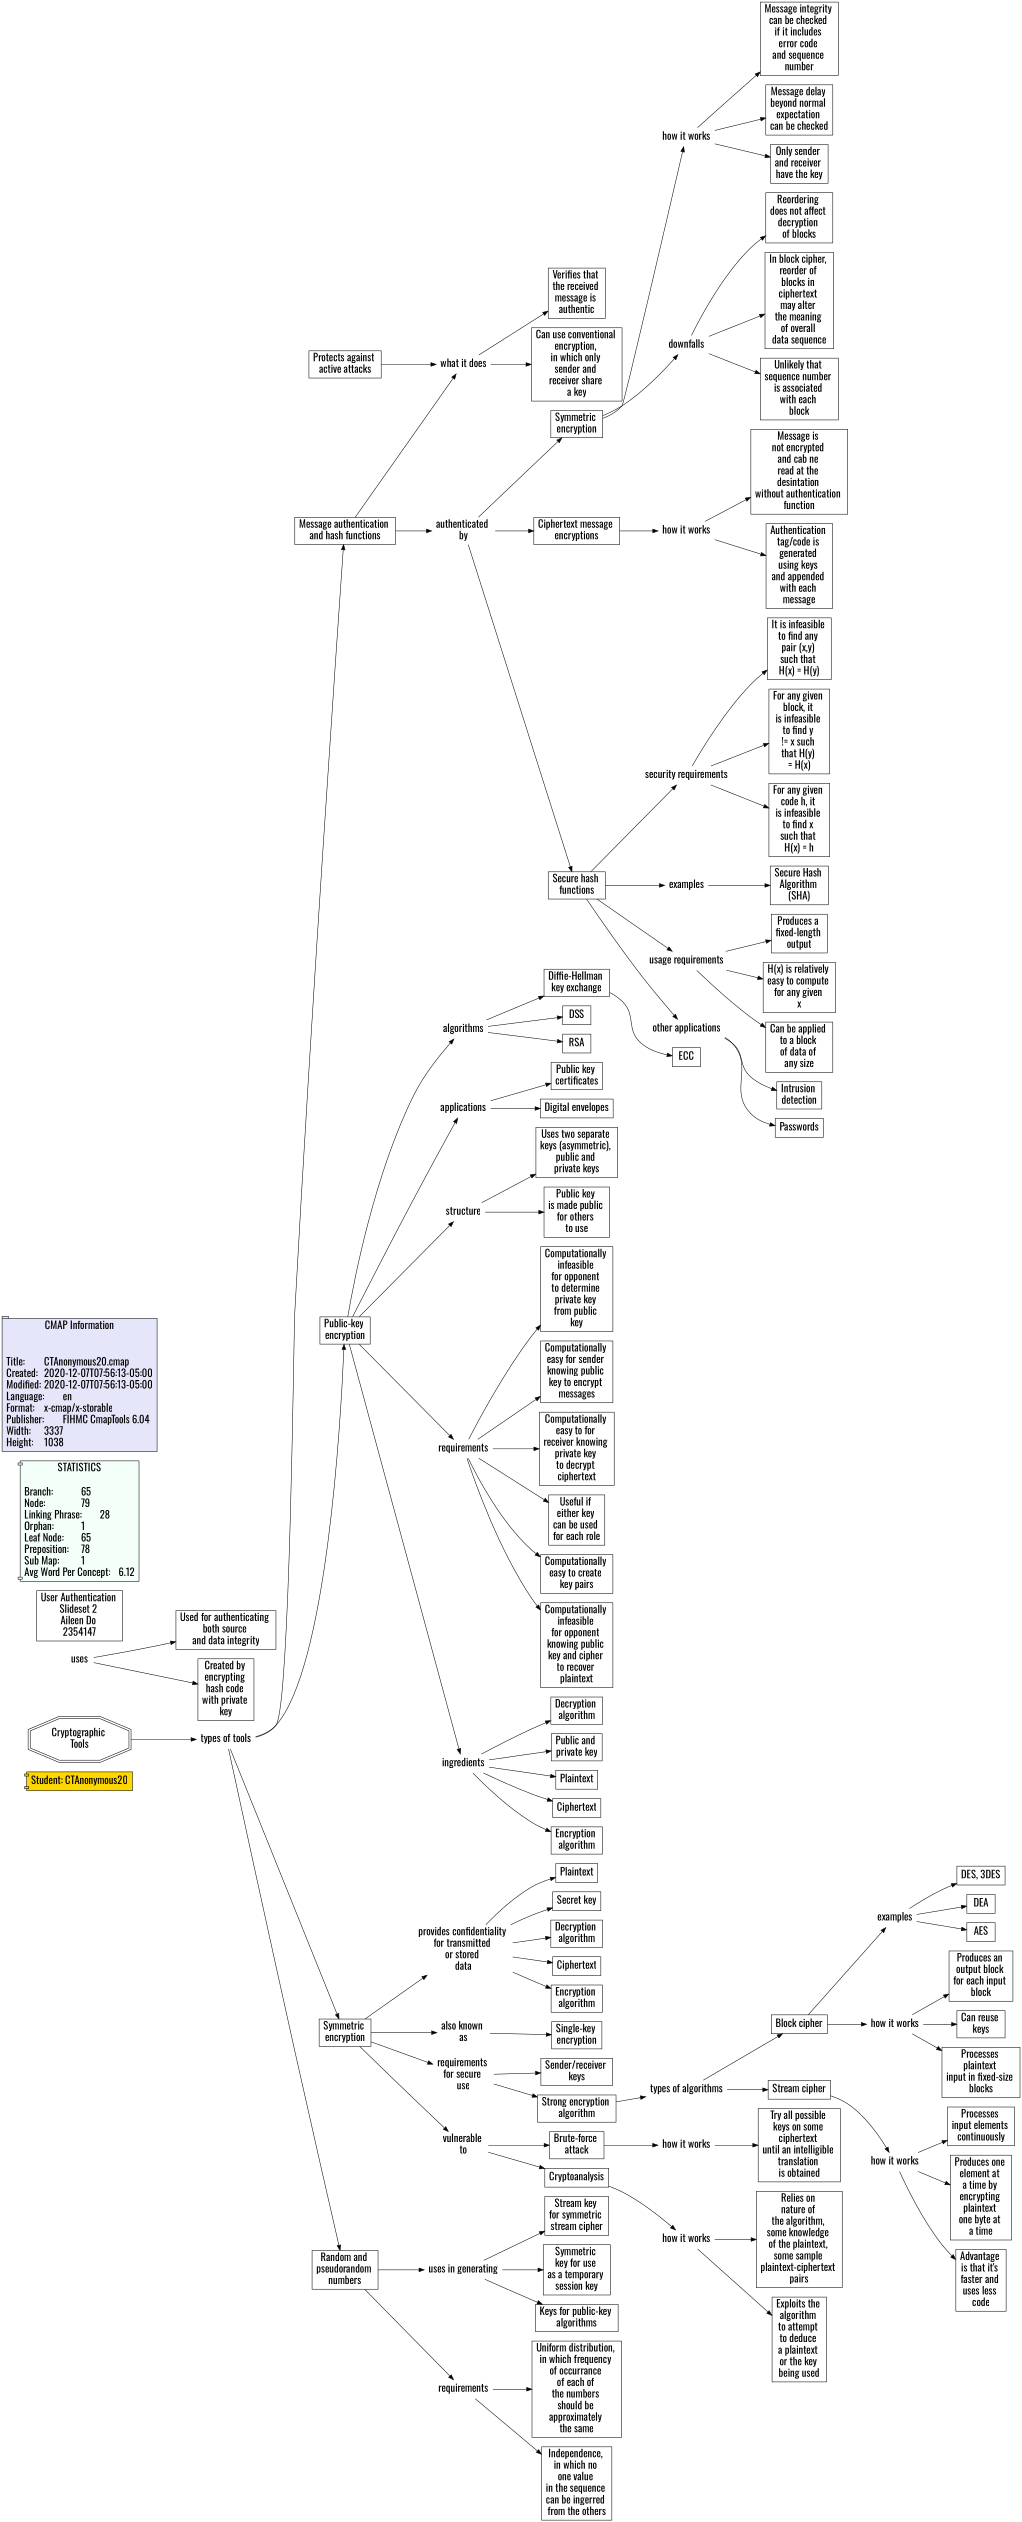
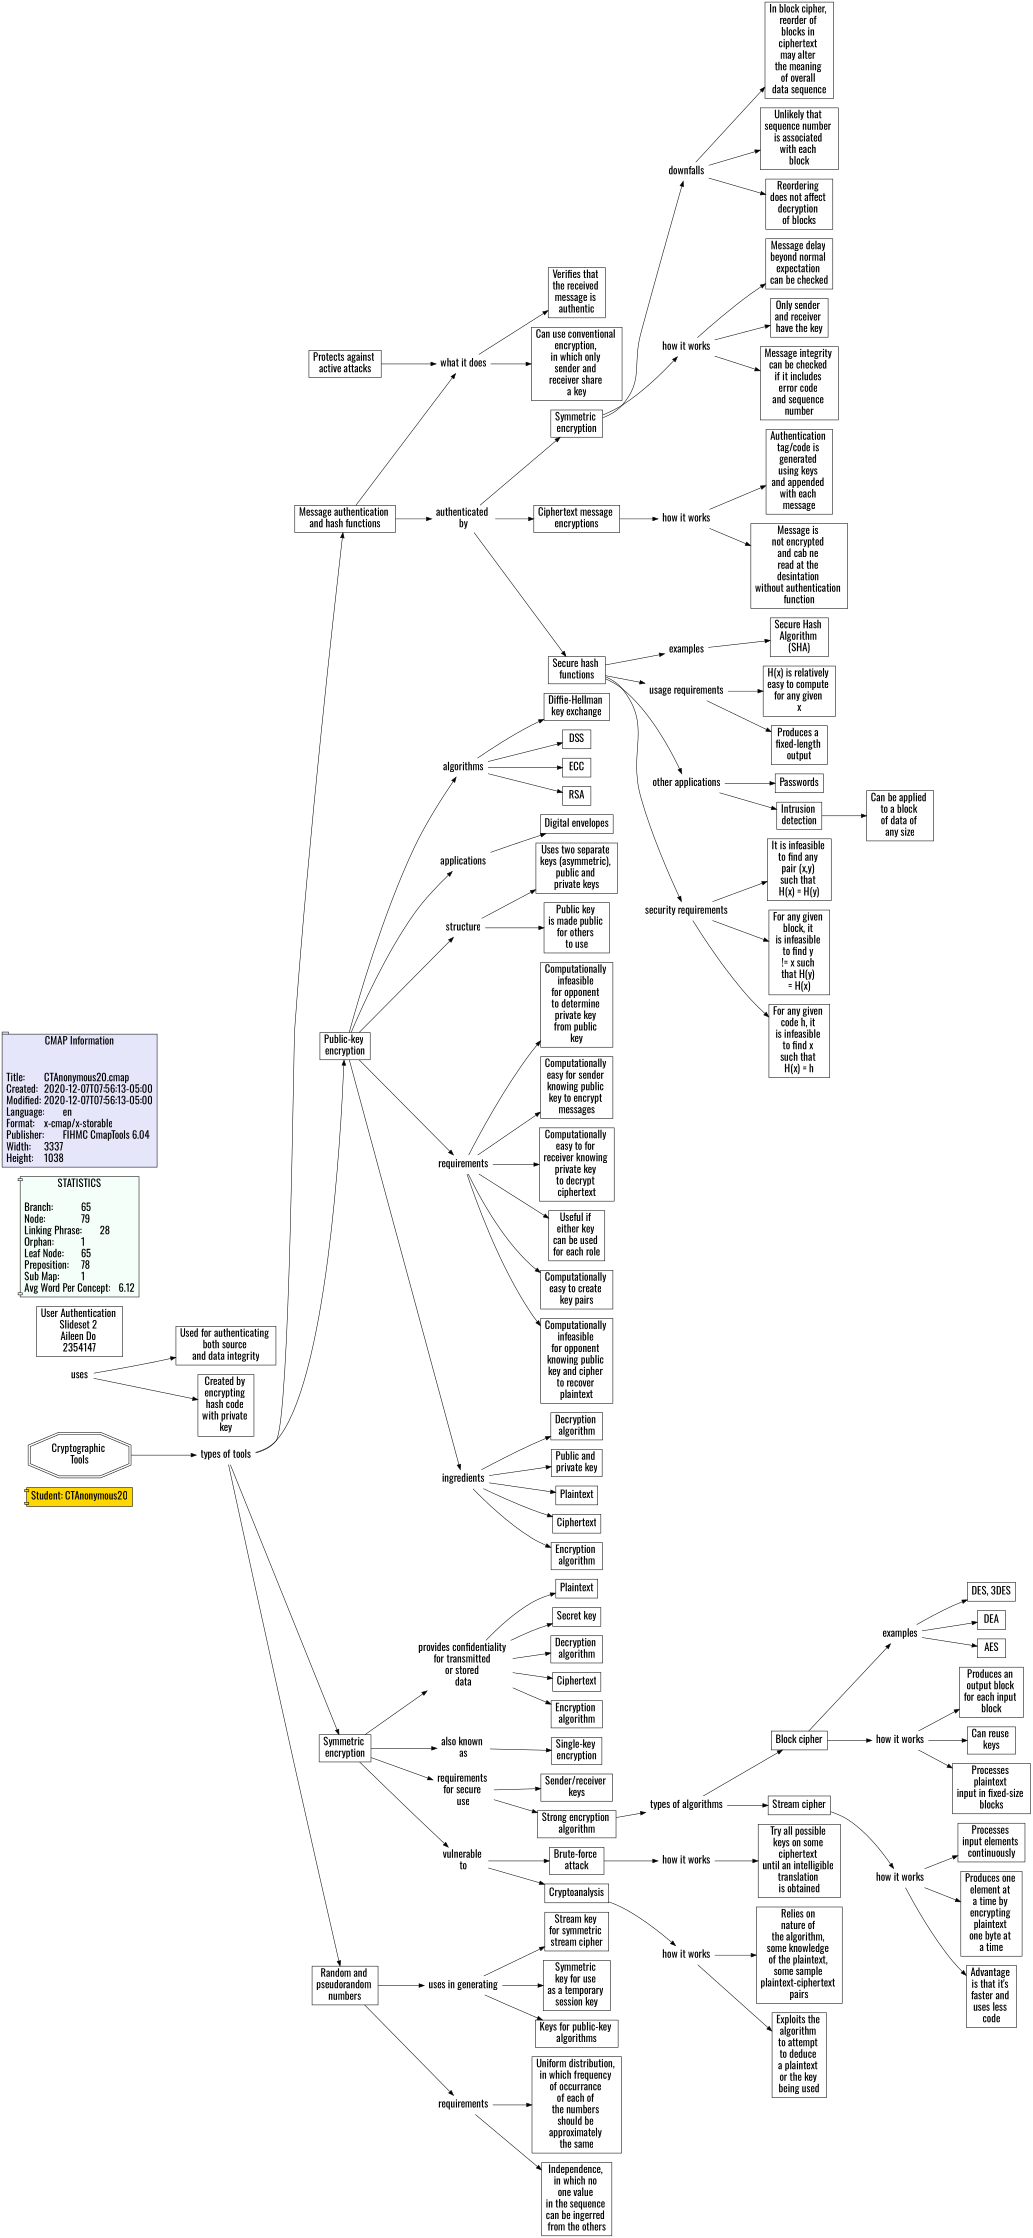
  digraph {
    fontname=Oswald
    rankdir=LR
    node [fillcolor=white fontname=Oswald fontsize=20 shape=rect style=filled]
    edge [constraint=true fontname=Oswald]
    n1 [fillcolor=gold label="Student: CTAnonymous20" shape=component]
    n2 [label="uses in generating\n" shape=none fillcolor="" style=""]
    n3 [label="Keys for public-key \nalgorithms"]
    n4 [label="Stream key \nfor symmetric \nstream cipher\n"]
    n5 [label="Symmetric \nkey for use \nas a temporary \nsession key\n"]
    n6 [label="Public-key \nencryption"]
    n7 [label=structure shape=none fillcolor="" style=""]
    n8 [label=requirements shape=none fillcolor="" style=""]
    n9 [label=ingredients shape=none fillcolor="" style=""]
    n10 [label=algorithms shape=none fillcolor="" style=""]
    n11 [label=applications shape=none fillcolor="" style=""]
    n12 [label="Uses two separate \nkeys (asymmetric), \npublic and \nprivate keys\n"]
    n13 [label="Public key \nis made public \nfor others \nto use"]
    n14 [label="Computationally \ninfeasible \nfor opponent \nto determine \nprivate key \nfrom public \nkey"]
    n15 [label="Computationally \neasy for sender \nknowing public \nkey to encrypt \nmessages"]
    n16 [label="Computationally \neasy to for \nreceiver knowing \nprivate key \nto decrypt \nciphertext"]
    n17 [label="Useful if \neither key \ncan be used \nfor each role\n"]
    n18 [label="Computationally \neasy to create \nkey pairs"]
    n19 [label="Computationally \ninfeasible \nfor opponent \nknowing public \nkey and cipher \nto recover \nplaintext"]
    n20 [label="Decryption \nalgorithm"]
    n21 [label="Public and \nprivate key\n"]
    n22 [label=Plaintext]
    n23 [label=Ciphertext]
    n24 [label="Encryption \nalgorithm"]
    n25 [label=RSA]
    n26 [label="Diffie-Hellman \nkey exchange\n"]
    n27 [label=DSS]
    n28 [label=ECC]
    n29 [label="Digital envelopes\n"]
-   n30 [label="Public key \ncertificates"]
    n31 [label="how it works\n" shape=none fillcolor="" style=""]
    n32 [label="Processes \ninput elements \ncontinuously"]
    n33 [label="Produces one \nelement at \na time by \nencrypting \nplaintext \none byte at \na time"]
    n34 [label="Advantage \nis that it's \nfaster and \nuses less \ncode"]
    n35 [label=requirements shape=none fillcolor="" style=""]
    n36 [label="Independence, \nin which no \none value \nin the sequence \ncan be ingerred \nfrom the others\n"]
    n37 [label="Uniform distribution, \nin which frequency \nof occurrance \nof each of \nthe numbers \nshould be \napproximately \nthe same"]
    n38 [label="Symmetric \nencryption"]
    n39 [label="provides confidentiality \nfor transmitted \nor stored \ndata" shape=none fillcolor="" style=""]
    n40 [label="also known \nas" shape=none fillcolor="" style=""]
    n41 [label="requirements \nfor secure \nuse" shape=none fillcolor="" style=""]
    n42 [label="vulnerable \nto" shape=none fillcolor="" style=""]
    n43 [label=Plaintext]
    n44 [label="Secret key\n"]
    n45 [label="Decryption \nalgorithm"]
    n46 [label=Ciphertext]
    n47 [label="Encryption \nalgorithm"]
    n48 [label="Single-key \nencryption"]
    n49 [label="Strong encryption \nalgorithm"]
    n50 [label="Sender/receiver \nkeys"]
    n51 [label=Cryptoanalysis]
    n52 [label="Brute-force \nattack"]
    n53 [label="security requirements\n" shape=none fillcolor="" style=""]
    n54 [label="For any given \ncode h, it \nis infeasible \nto find x \nsuch that \nH(x) = h"]
    n55 [label="It is infeasible \nto find any \npair (x,y) \nsuch that \nH(x) = H(y)\n"]
    n56 [label="For any given \nblock, it \nis infeasible \nto find y \n!= x such \nthat H(y) \n= H(x)"]
    n57 [label="types of tools\n" shape=none fillcolor="" style=""]
    n58 [label="Random and \npseudorandom \nnumbers"]
    n59 [label="Message authentication \nand hash functions\n"]
    n60 [label="authenticated \nby" shape=none fillcolor="" style=""]
    n61 [label="what it does\n" shape=none fillcolor="" style=""]
    n62 [label=downfalls shape=none fillcolor="" style=""]
    n63 [label="In block cipher, \nreorder of \nblocks in \nciphertext \nmay alter \nthe meaning \nof overall \ndata sequence\n"]
    n64 [label="Unlikely that \nsequence number \nis associated \nwith each \nblock"]
    n65 [label="Reordering \ndoes not affect \ndecryption \nof blocks"]
    n66 [label="Secure hash \nfunctions"]
    n67 [label=examples shape=none fillcolor="" style=""]
    n68 [label="usage requirements\n" shape=none fillcolor="" style=""]
    n69 [label="other applications\n" shape=none fillcolor="" style=""]
    n70 [label="Secure Hash \nAlgorithm \n(SHA)"]
    n71 [label="Can be applied \nto a block \nof data of \nany size"]
    n72 [label="Produces a \nfixed-length \noutput"]
    n73 [label="H(x) is relatively \neasy to compute \nfor any given \nx"]
    n74 [label="Intrusion \ndetection"]
    n75 [label=Passwords]
    n76 [label="Symmetric \nencryption"]
    n77 [label="how it works\n" shape=none fillcolor="" style=""]
    n78 [label="Message delay \nbeyond normal \nexpectation \ncan be checked\n"]
    n79 [label="Only sender \nand receiver \nhave the key\n"]
    n80 [label="Message integrity \ncan be checked \nif it includes \nerror code \nand sequence \nnumber"]
    n81 [label="types of algorithms\n" shape=none fillcolor="" style=""]
    n82 [label="Stream cipher\n"]
    n83 [label="Block cipher\n"]
    n84 [label="how it works\n" shape=none fillcolor="" style=""]
    n85 [label=examples shape=none fillcolor="" style=""]
    n86 [label="Produces an \noutput block \nfor each input \nblock"]
    n87 [label="Can reuse \nkeys"]
    n88 [label="Processes \nplaintext \ninput in fixed-size \nblocks"]
    n89 [label="DES, 3DES"]
    n90 [label=DEA]
    n91 [label=AES]
    n92 [label="how it works\n" shape=none fillcolor="" style=""]
    n93 [label="Relies on \nnature of \nthe algorithm, \nsome knowledge \nof the plaintext, \nsome sample \nplaintext-ciphertext \npairs"]
    n94 [label="Exploits the \nalgorithm \nto attempt \nto deduce \na plaintext \nor the key \nbeing used\n"]
    n95 [label="how it works\n" shape=none fillcolor="" style=""]
    n96 [label="Try all possible \nkeys on some \nciphertext \nuntil an intelligible \ntranslation \nis obtained\n"]
    n97 [label="Ciphertext message \nencryptions"]
    n98 [label="Verifies that \nthe received \nmessage is \nauthentic"]
    n99 [label="Can use conventional \nencryption, \nin which only \nsender and \nreceiver share \na key"]
    n100 [label="how it works\n" shape=none fillcolor="" style=""]
    n101 [label="Protects against \nactive attacks\n"]
    n102 [label=uses shape=none fillcolor="" style=""]
    n103 [label="Used for authenticating \nboth source \nand data integrity\n"]
    n104 [label="Created by \nencrypting \nhash code \nwith private \nkey"]
    n105 [label="Message is \nnot encrypted \nand cab ne \nread at the \ndesintation \nwithout authentication \nfunction"]
    n106 [label="Authentication \ntag/code is \ngenerated \nusing keys \nand appended \nwith each \nmessage"]
    n107 [label="Cryptographic \nTools" shape=doubleoctagon]
    n108 [label="User Authentication \nSlideset 2 \nAileen Do \n2354147"]
    n109 [Gsplines=true fillcolor="#F5FFFA" label="STATISTICS\n\lBranch:		65\lNode:		79\lLinking Phrase:	28\lOrphan:		1\lLeaf Node:	65\lPreposition:	78\lSub Map:		1\lAvg Word Per Concept:	6.12\l" shape=component]
    n110 [Gsplines=true fillcolor="#E6E6FA" label="CMAP Information\n\n\lTitle:	CTAnonymous20.cmap\lCreated:	2020-12-07T07:56:13-05:00\lModified:	2020-12-07T07:56:13-05:00\lLanguage:	en\lFormat:	x-cmap/x-storable\lPublisher:	FIHMC CmapTools 6.04\lWidth:	3337\lHeight:	1038\l" shape=tab]
    n2 -> n3
    n2 -> n4
    n2 -> n5
    n6 -> n7
    n6 -> n8
    n6 -> n9
    n6 -> n10
    n6 -> n11
    n7 -> n12
    n7 -> n13
    n8 -> n14
    n8 -> n15
    n8 -> n16
    n8 -> n17
    n8 -> n18
    n8 -> n19
    n9 -> n20
    n9 -> n21
    n9 -> n22
    n9 -> n23
    n9 -> n24
    n10 -> n25
    n10 -> n26
    n10 -> n27
-   n26 -> n28
+   n10 -> n28
    n11 -> n29
-   n11 -> n30
    n31 -> n32
    n31 -> n33
    n31 -> n34
    n35 -> n36
    n35 -> n37
    n38 -> n39
    n38 -> n40
    n38 -> n41
    n38 -> n42
    n39 -> n43
    n39 -> n44
    n39 -> n45
    n39 -> n46
    n39 -> n47
    n40 -> n48
    n41 -> n49
    n41 -> n50
    n42 -> n51
    n42 -> n52
    n49 -> n81
    n51 -> n92
    n52 -> n95
    n53 -> n54
    n53 -> n55
    n53 -> n56
    n57 -> n6
    n57 -> n38
    n57 -> n58
    n57 -> n59
    n58 -> n2
    n58 -> n35
    n59 -> n60
    n59 -> n61
    n60 -> n66
    n60 -> n76
    n60 -> n97
    n61 -> n98
    n61 -> n99
    n62 -> n63
    n62 -> n64
    n62 -> n65
    n66 -> n53
    n66 -> n67
    n66 -> n68
    n66 -> n69
    n67 -> n70
-   n68 -> n71
+   n74 -> n71
    n68 -> n72
    n68 -> n73
    n69 -> n74
    n69 -> n75
    n76 -> n62
    n76 -> n77
    n77 -> n78
    n77 -> n79
    n77 -> n80
    n81 -> n82
    n81 -> n83
    n82 -> n31
    n83 -> n84
    n83 -> n85
    n84 -> n86
    n84 -> n87
    n84 -> n88
    n85 -> n89
    n85 -> n90
    n85 -> n91
    n92 -> n93
    n92 -> n94
    n95 -> n96
    n97 -> n100
    n100 -> n105
    n100 -> n106
    n101 -> n61
    n102 -> n103
    n102 -> n104
    n107 -> n57
  }
